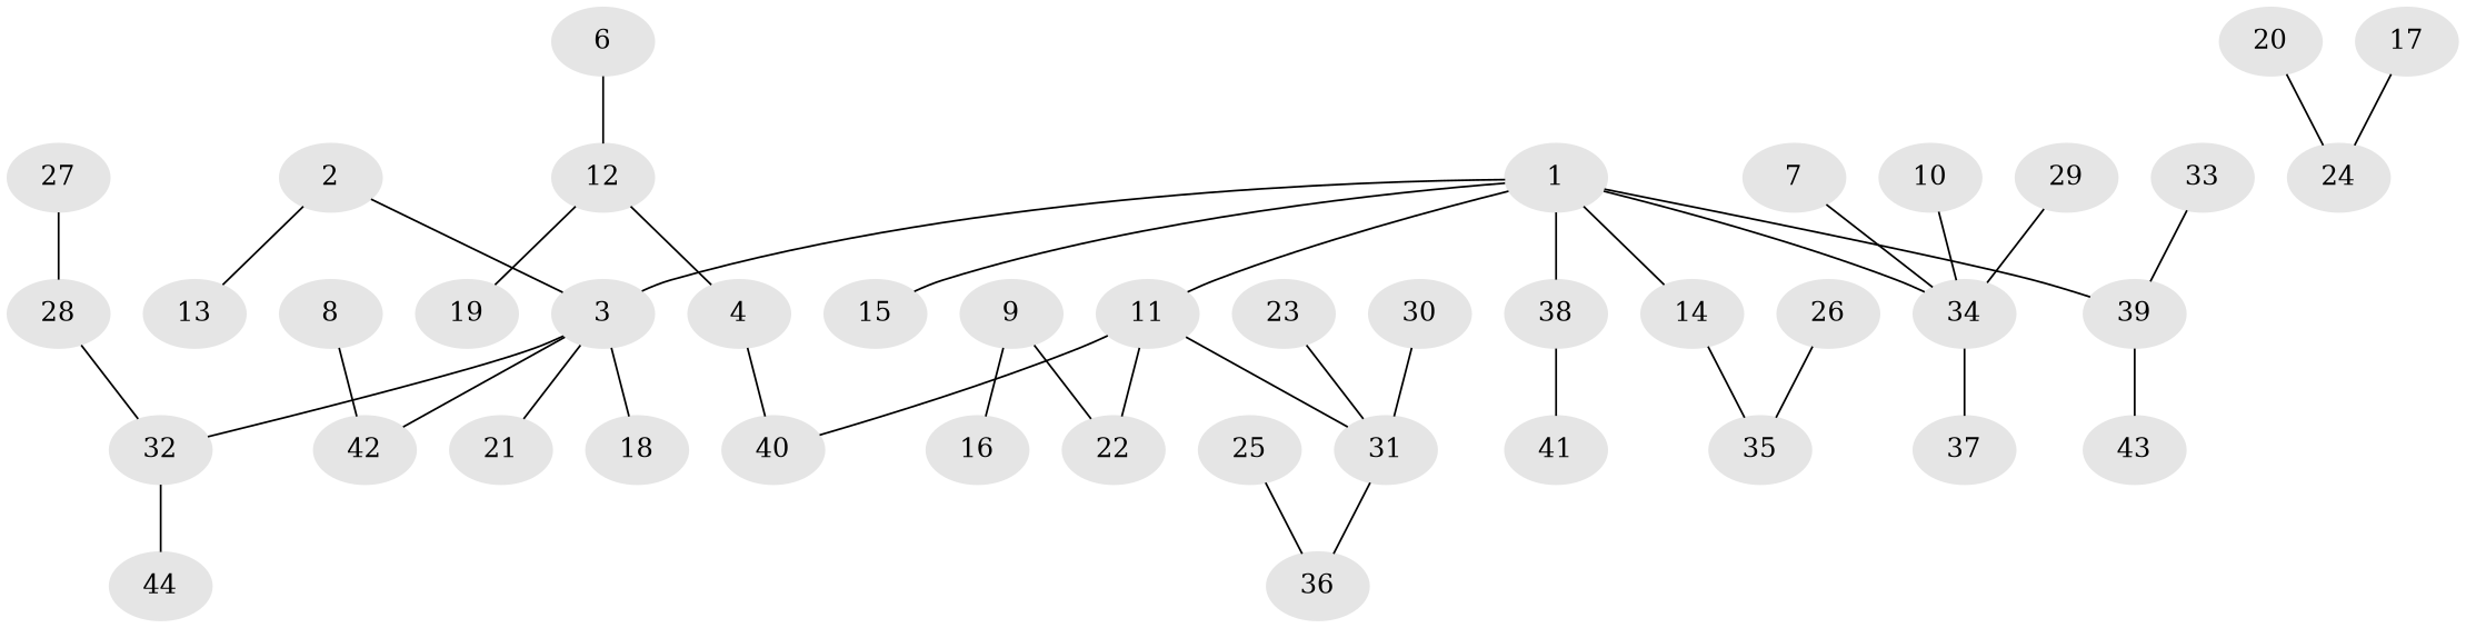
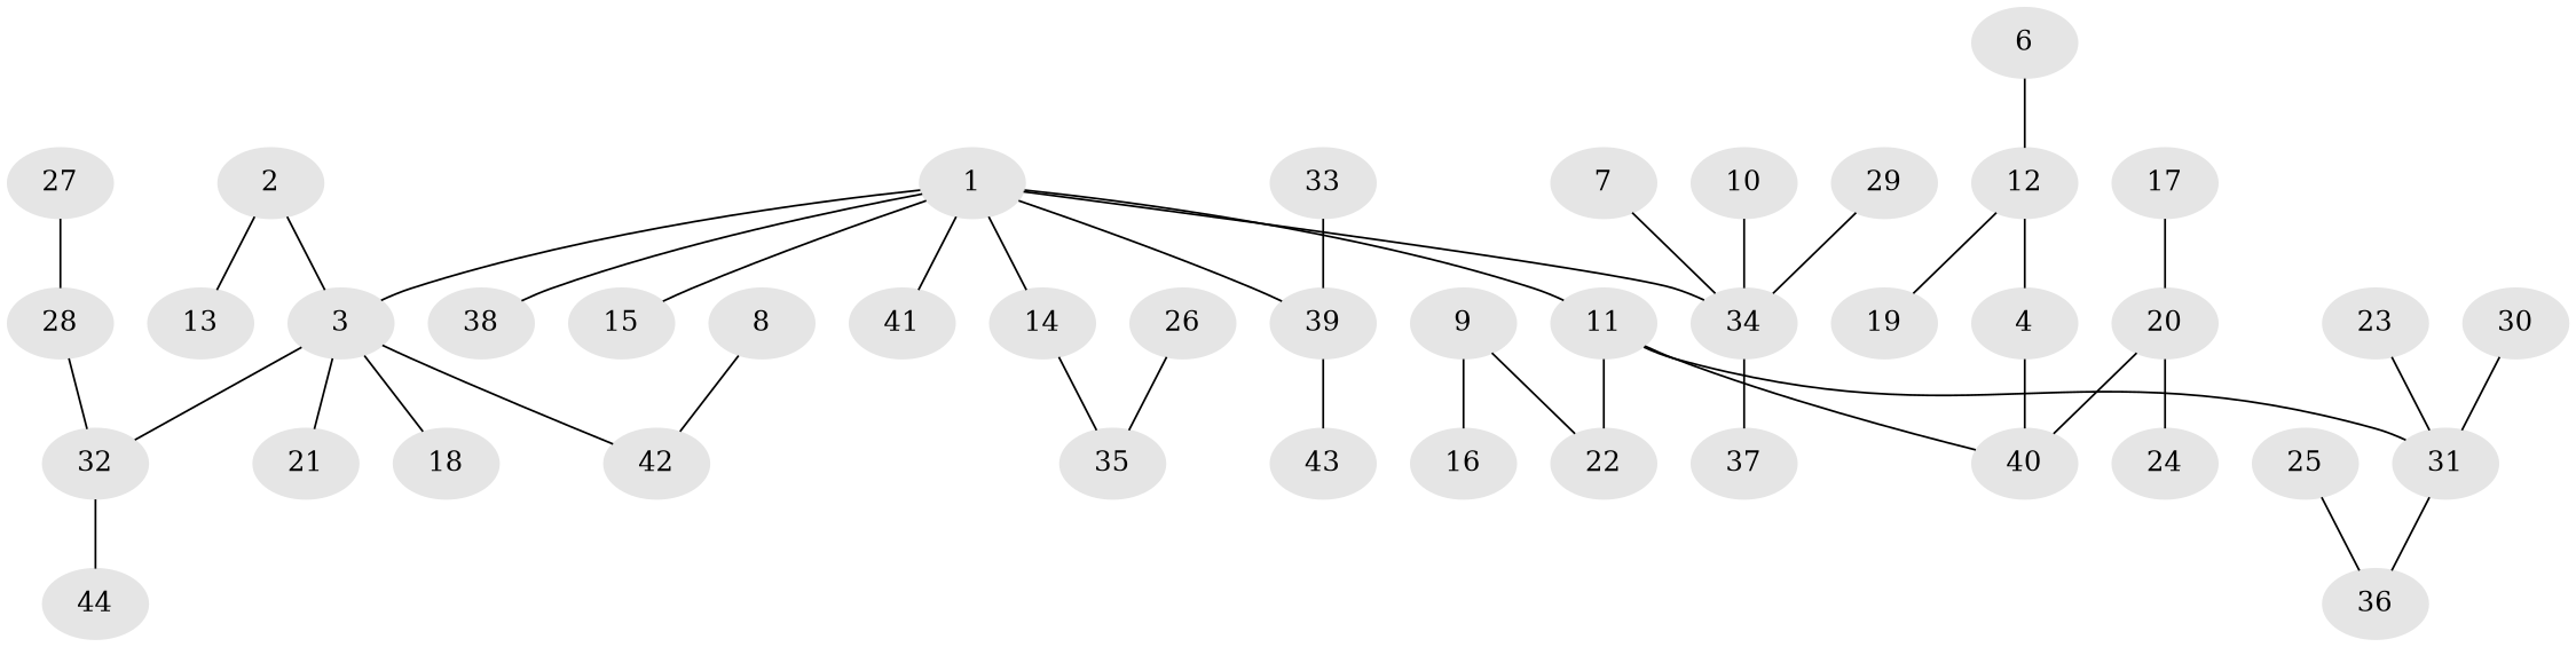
  graph {
    node [color=gray90 style=filled]
    edge [weight=1.0]
    1
    3
    11
    15
    34
    38
    39
    14
    18
    21
    32
    42
    40
    22
    31
    37
    41
    43
    2
    13
    44
    4
    20
    24
    6
    12
    19
    7
    8
    9
    16
    10
    36
    35
    17
    23
    25
    26
    27
    28
    29
    30
    33
    1 -- 3
    1 -- 11
    1 -- 15
    1 -- 34
    1 -- 38
    1 -- 39
    1 -- 14
    3 -- 18
    3 -- 21
    3 -- 32
    3 -- 42
    11 -- 40
    11 -- 22
    11 -- 31
    34 -- 37
-   38 -- 41
+   1 -- 41
    39 -- 43
    14 -- 35
    32 -- 44
    31 -- 36
    2 -- 3
    2 -- 13
    4 -- 40
+   20 -- 40
    20 -- 24
    6 -- 12
    12 -- 4
    12 -- 19
    7 -- 34
    8 -- 42
    9 -- 22
    9 -- 16
    10 -- 34
-   17 -- 24
+   17 -- 20
    23 -- 31
    25 -- 36
    26 -- 35
    27 -- 28
    28 -- 32
    29 -- 34
    30 -- 31
    33 -- 39
  }
